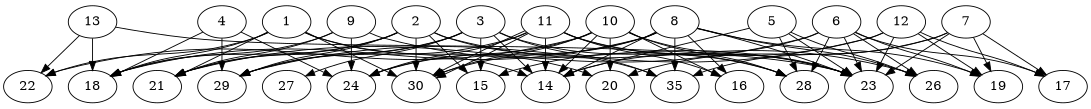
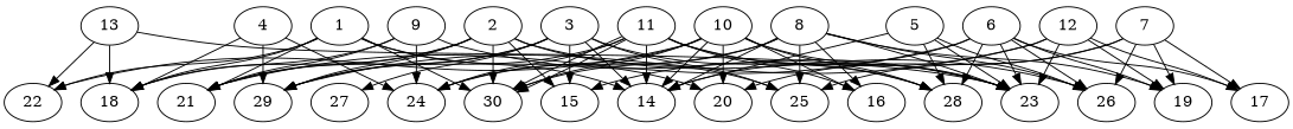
  digraph {
    node [alpha=0.19]
    1 [alpha=0.01 expect_size=42356736]
    14 [alpha=0.15 expect_size=43495424]
    18 [alpha=0.14 expect_size=18290688]
    20 [alpha=0.16 expect_size=12484608]
    21 [alpha=0.04 expect_size=27865088]
    22 [alpha=0.06 expect_size=47204352]
    30 [alpha=0.10 expect_size=41533440]
    2 [alpha=0.14 expect_size=38569984]
    15 [alpha=0.17 expect_size=43712512]
-   25 [alpha=0.15 expect_size=20428800 label=35]
+   25 [alpha=0.15 expect_size=20428800]
    26 [expect_size=12360704]
    29 [alpha=0.02 expect_size=33223680]
    3 [alpha=0.12 expect_size=30905344]
    27 [alpha=0.08 expect_size=29057024]
    28 [alpha=0.08 expect_size=46952448]
    19 [alpha=0.04 expect_size=15132672]
    4 [alpha=0.00 expect_size=20723712]
    24 [expect_size=31597568]
    5 [expect_size=44975104]
    23 [expect_size=32226304]
    6 [alpha=0.02 expect_size=20870144]
    17 [alpha=0.08 expect_size=47328256]
    7 [alpha=0.08 expect_size=19560448]
    8 [expect_size=30497792]
    16 [alpha=0.07 expect_size=41829376]
    9 [expect_size=39784448]
    10 [alpha=0.07 expect_size=35325952]
    11 [alpha=0.08 expect_size=25708544]
    12 [alpha=0.14 expect_size=27725824]
    13 [alpha=0.20 expect_size=14699520]
    1 -> 14
    1 -> 18
    1 -> 20
    1 -> 21
    1 -> 22
    1 -> 30
    2 -> 18
    2 -> 21
    2 -> 30
    2 -> 15
    2 -> 25
    2 -> 26
    2 -> 29
    3 -> 14
    3 -> 21
    3 -> 15
    3 -> 25
    3 -> 29
    3 -> 27
    3 -> 28
    4 -> 18
    4 -> 29
    4 -> 24
    5 -> 14
    5 -> 26
    5 -> 28
    5 -> 23
    6 -> 14
    6 -> 21
    6 -> 26
    6 -> 28
    6 -> 19
    6 -> 23
    6 -> 17
    7 -> 20
    7 -> 25
-   7 -> 23
+   7 -> 26
    7 -> 19
    7 -> 17
    8 -> 14
-   8 -> 18
    8 -> 30
    8 -> 25
    8 -> 26
    8 -> 19
    8 -> 24
    8 -> 23
    8 -> 16
    9 -> 18
    9 -> 21
    9 -> 24
    9 -> 23
    10 -> 14
    10 -> 20
    10 -> 22
    10 -> 30
    10 -> 28
    10 -> 24
    10 -> 23
    10 -> 16
    11 -> 14
    11 -> 30
    11 -> 30
    11 -> 29
    11 -> 28
    11 -> 24
    11 -> 23
    11 -> 16
    12 -> 15
    12 -> 29
    12 -> 19
    12 -> 23
    12 -> 17
    13 -> 18
    13 -> 22
    13 -> 23
  }
